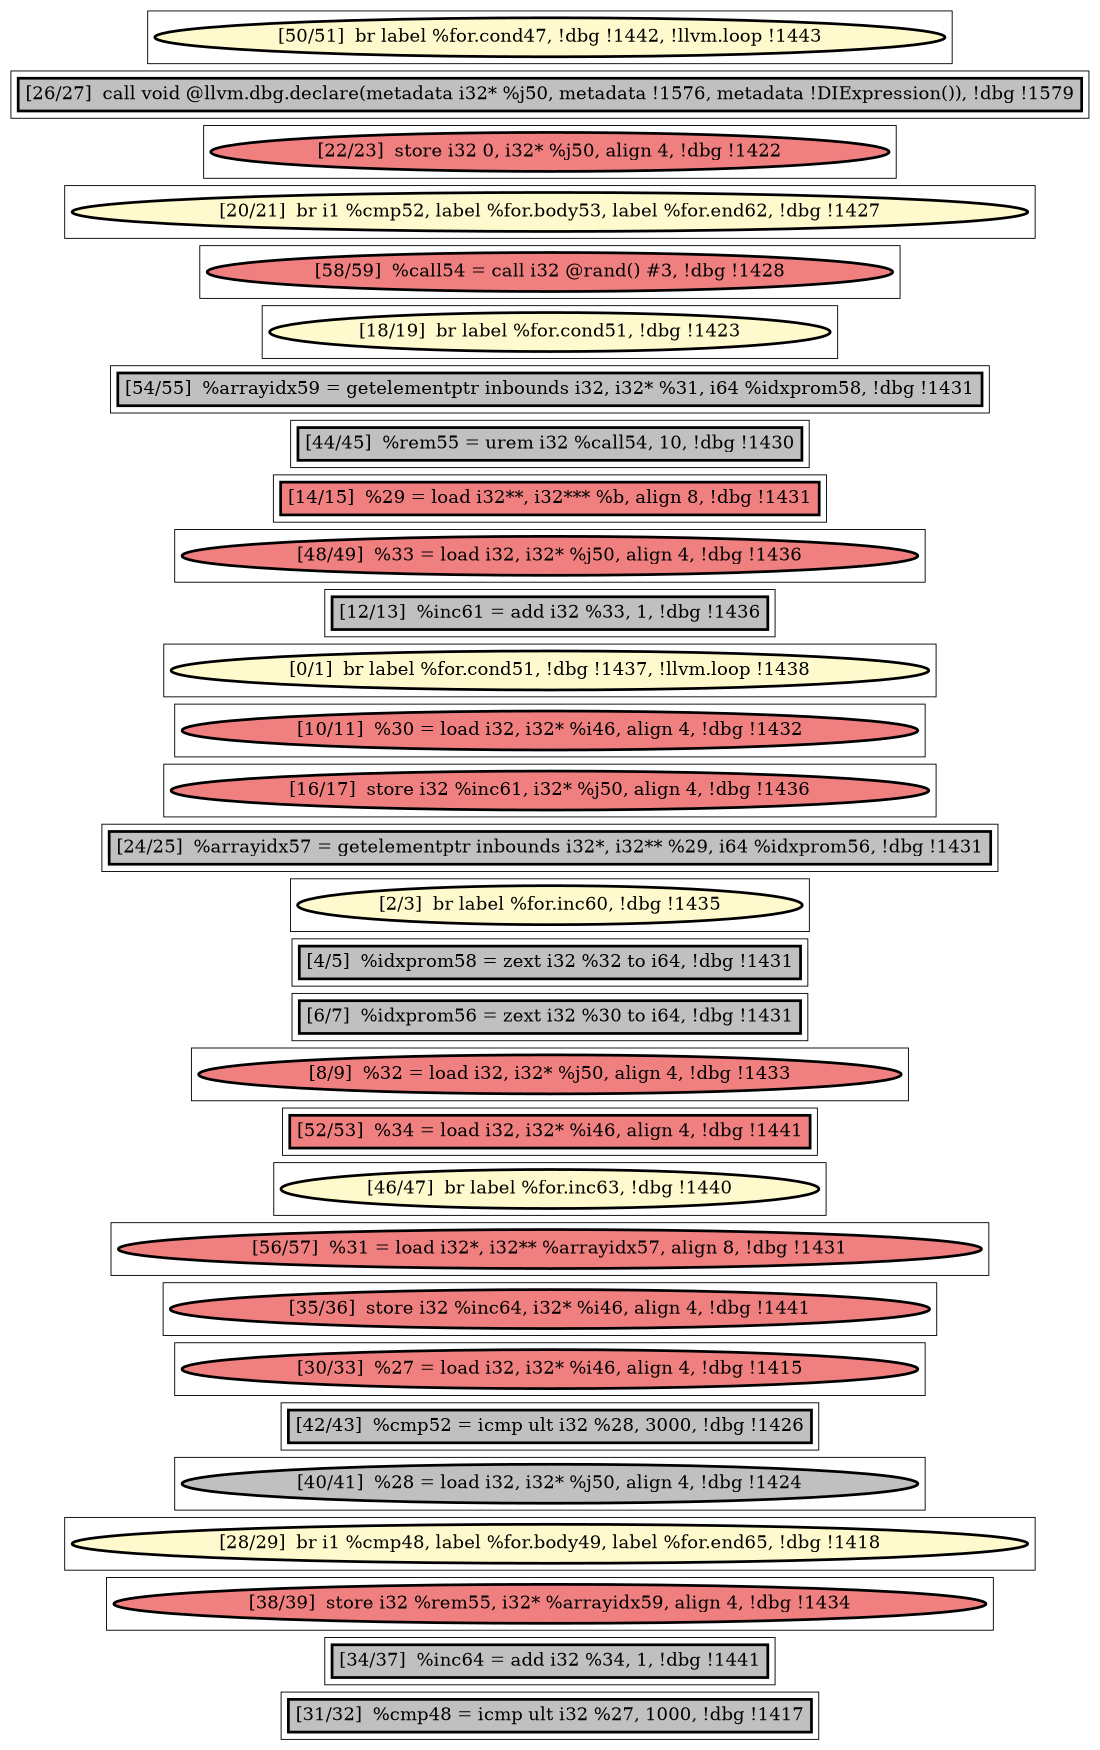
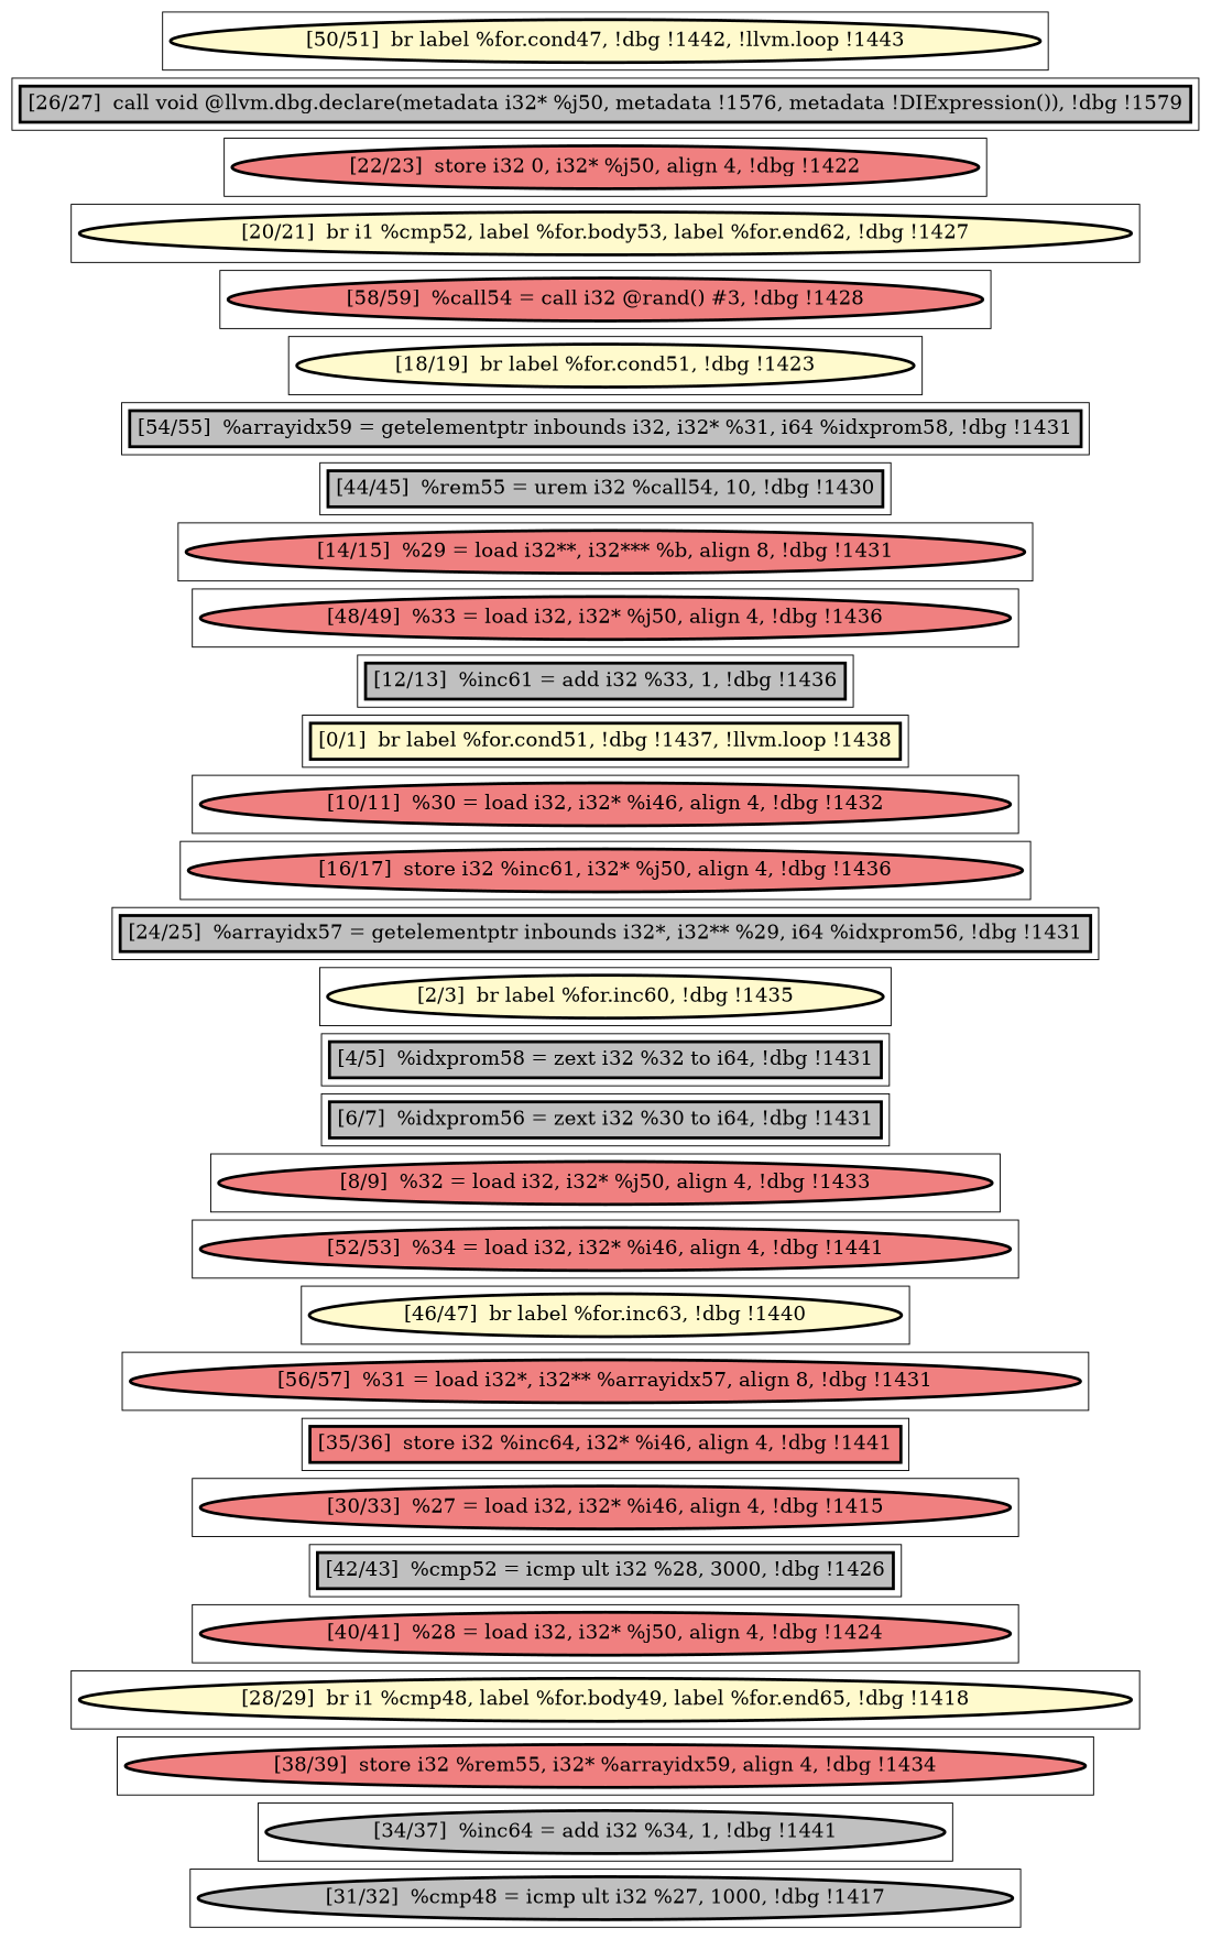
  digraph {
    rankdir=LR
    node [fillcolor=lightcoral fontsize=20 penwidth=3.0 shape=ellipse style=filled]
-   n1 [fillcolor=grey label="[31/32]  %cmp48 = icmp ult i32 %27, 1000, !dbg !1417" shape=rectangle]
-   n2 [fillcolor=grey label="[34/37]  %inc64 = add i32 %34, 1, !dbg !1441" shape=rectangle]
+   n1 [fillcolor=grey label="[31/32]  %cmp48 = icmp ult i32 %27, 1000, !dbg !1417"]
+   n2 [fillcolor=grey label="[34/37]  %inc64 = add i32 %34, 1, !dbg !1441"]
    n3 [label="[38/39]  store i32 %rem55, i32* %arrayidx59, align 4, !dbg !1434"]
    n4 [fillcolor=lemonchiffon label="[28/29]  br i1 %cmp48, label %for.body49, label %for.end65, !dbg !1418"]
-   n5 [fillcolor=grey label="[40/41]  %28 = load i32, i32* %j50, align 4, !dbg !1424"]
+   n5 [label="[40/41]  %28 = load i32, i32* %j50, align 4, !dbg !1424"]
    n6 [fillcolor=grey label="[42/43]  %cmp52 = icmp ult i32 %28, 3000, !dbg !1426" shape=rectangle]
    n7 [label="[30/33]  %27 = load i32, i32* %i46, align 4, !dbg !1415"]
-   n8 [label="[35/36]  store i32 %inc64, i32* %i46, align 4, !dbg !1441"]
+   n8 [label="[35/36]  store i32 %inc64, i32* %i46, align 4, !dbg !1441" shape=box]
    n9 [label="[56/57]  %31 = load i32*, i32** %arrayidx57, align 8, !dbg !1431"]
    n10 [fillcolor=lemonchiffon label="[46/47]  br label %for.inc63, !dbg !1440"]
-   n11 [label="[52/53]  %34 = load i32, i32* %i46, align 4, !dbg !1441" shape=box]
+   n11 [label="[52/53]  %34 = load i32, i32* %i46, align 4, !dbg !1441"]
    n12 [label="[8/9]  %32 = load i32, i32* %j50, align 4, !dbg !1433"]
    n13 [fillcolor=grey label="[6/7]  %idxprom56 = zext i32 %30 to i64, !dbg !1431" shape=rectangle]
    n14 [fillcolor=grey label="[4/5]  %idxprom58 = zext i32 %32 to i64, !dbg !1431" shape=rectangle]
    n15 [fillcolor=lemonchiffon label="[2/3]  br label %for.inc60, !dbg !1435"]
    n16 [fillcolor=grey label="[24/25]  %arrayidx57 = getelementptr inbounds i32*, i32** %29, i64 %idxprom56, !dbg !1431" shape=rectangle]
    n17 [label="[16/17]  store i32 %inc61, i32* %j50, align 4, !dbg !1436"]
    n18 [label="[10/11]  %30 = load i32, i32* %i46, align 4, !dbg !1432"]
-   n19 [fillcolor=lemonchiffon label="[0/1]  br label %for.cond51, !dbg !1437, !llvm.loop !1438"]
+   n19 [fillcolor=lemonchiffon label="[0/1]  br label %for.cond51, !dbg !1437, !llvm.loop !1438" shape=box]
    n20 [fillcolor=grey label="[12/13]  %inc61 = add i32 %33, 1, !dbg !1436" shape=rectangle]
    n21 [label="[48/49]  %33 = load i32, i32* %j50, align 4, !dbg !1436"]
-   n22 [label="[14/15]  %29 = load i32**, i32*** %b, align 8, !dbg !1431" shape=box]
+   n22 [label="[14/15]  %29 = load i32**, i32*** %b, align 8, !dbg !1431"]
    n23 [fillcolor=grey label="[44/45]  %rem55 = urem i32 %call54, 10, !dbg !1430" shape=rectangle]
    n24 [fillcolor=grey label="[54/55]  %arrayidx59 = getelementptr inbounds i32, i32* %31, i64 %idxprom58, !dbg !1431" shape=rectangle]
    n25 [fillcolor=lemonchiffon label="[18/19]  br label %for.cond51, !dbg !1423"]
    n26 [label="[58/59]  %call54 = call i32 @rand() #3, !dbg !1428"]
    n27 [fillcolor=lemonchiffon label="[20/21]  br i1 %cmp52, label %for.body53, label %for.end62, !dbg !1427"]
    n28 [label="[22/23]  store i32 0, i32* %j50, align 4, !dbg !1422"]
    n29 [fillcolor=grey label="[26/27]  call void @llvm.dbg.declare(metadata i32* %j50, metadata !1576, metadata !DIExpression()), !dbg !1579" shape=rectangle]
    n30 [fillcolor=lemonchiffon label="[50/51]  br label %for.cond47, !dbg !1442, !llvm.loop !1443"]
    subgraph cluster_1 {
      n1
    }
    subgraph cluster_2 {
      n2
    }
    subgraph cluster_3 {
      n3
    }
    subgraph cluster_4 {
      n4
    }
    subgraph cluster_5 {
      n5
    }
    subgraph cluster_6 {
      n6
    }
    subgraph cluster_7 {
      n7
    }
    subgraph cluster_8 {
      n8
    }
    subgraph cluster_9 {
      n9
    }
    subgraph cluster_10 {
      n10
    }
    subgraph cluster_11 {
      n11
    }
    subgraph cluster_12 {
      n12
    }
    subgraph cluster_13 {
      n13
    }
    subgraph cluster_14 {
      n14
    }
    subgraph cluster_15 {
      n15
    }
    subgraph cluster_16 {
      n16
    }
    subgraph cluster_17 {
      n17
    }
    subgraph cluster_18 {
      n18
    }
    subgraph cluster_19 {
      n19
    }
    subgraph cluster_20 {
      n20
    }
    subgraph cluster_21 {
      n21
    }
    subgraph cluster_22 {
      n22
    }
    subgraph cluster_23 {
      n23
    }
    subgraph cluster_24 {
      n24
    }
    subgraph cluster_25 {
      n25
    }
    subgraph cluster_26 {
      n26
    }
    subgraph cluster_27 {
      n27
    }
    subgraph cluster_28 {
      n28
    }
    subgraph cluster_29 {
      n29
    }
    subgraph cluster_30 {
      n30
    }
  }
